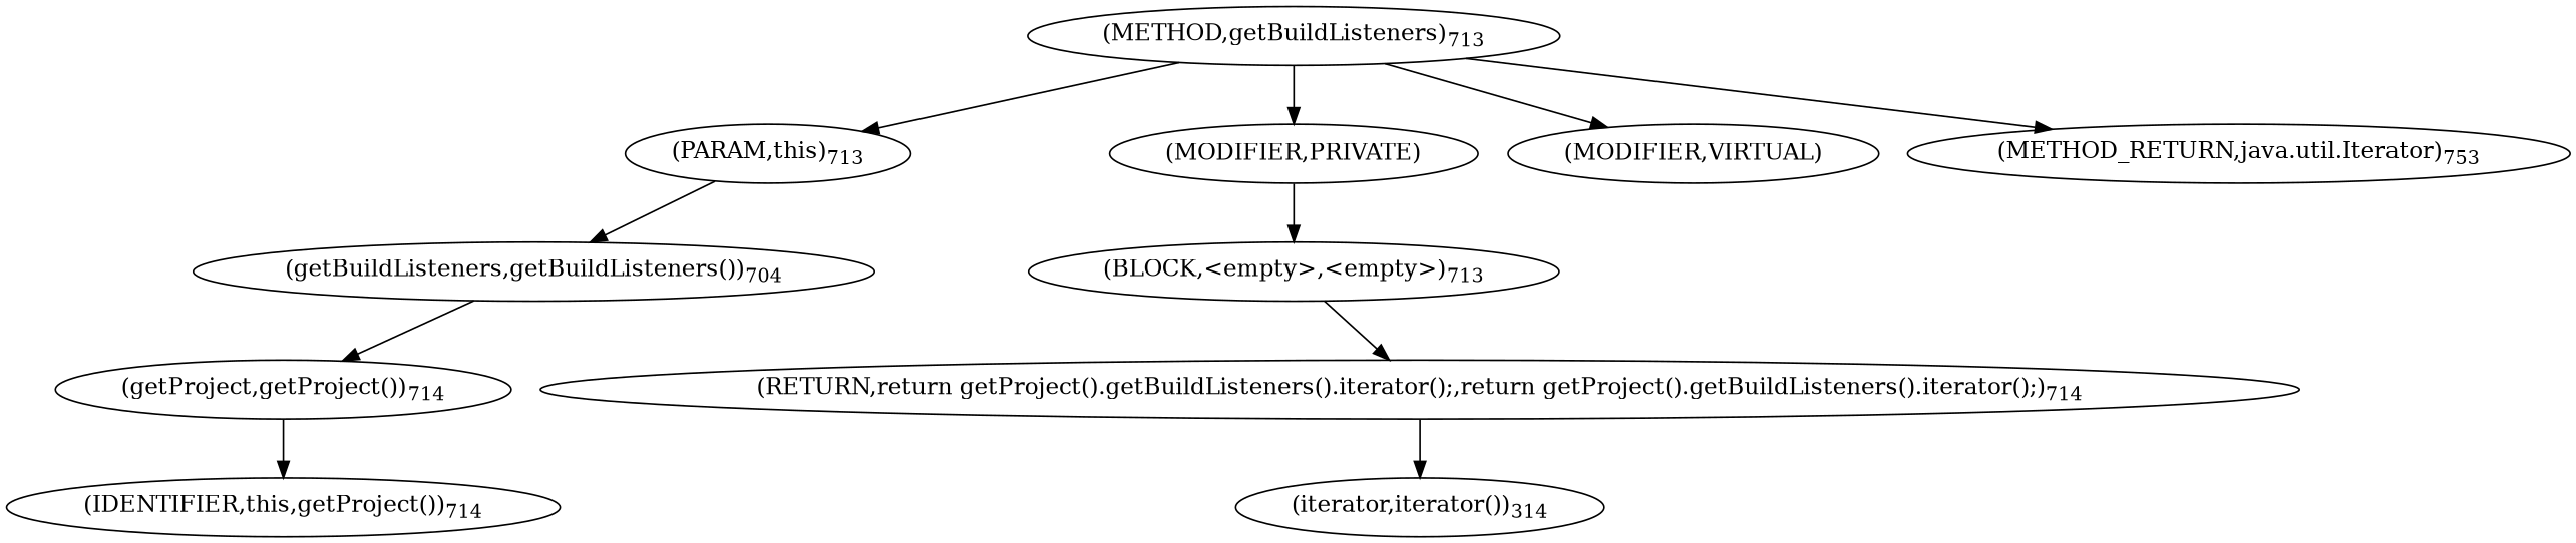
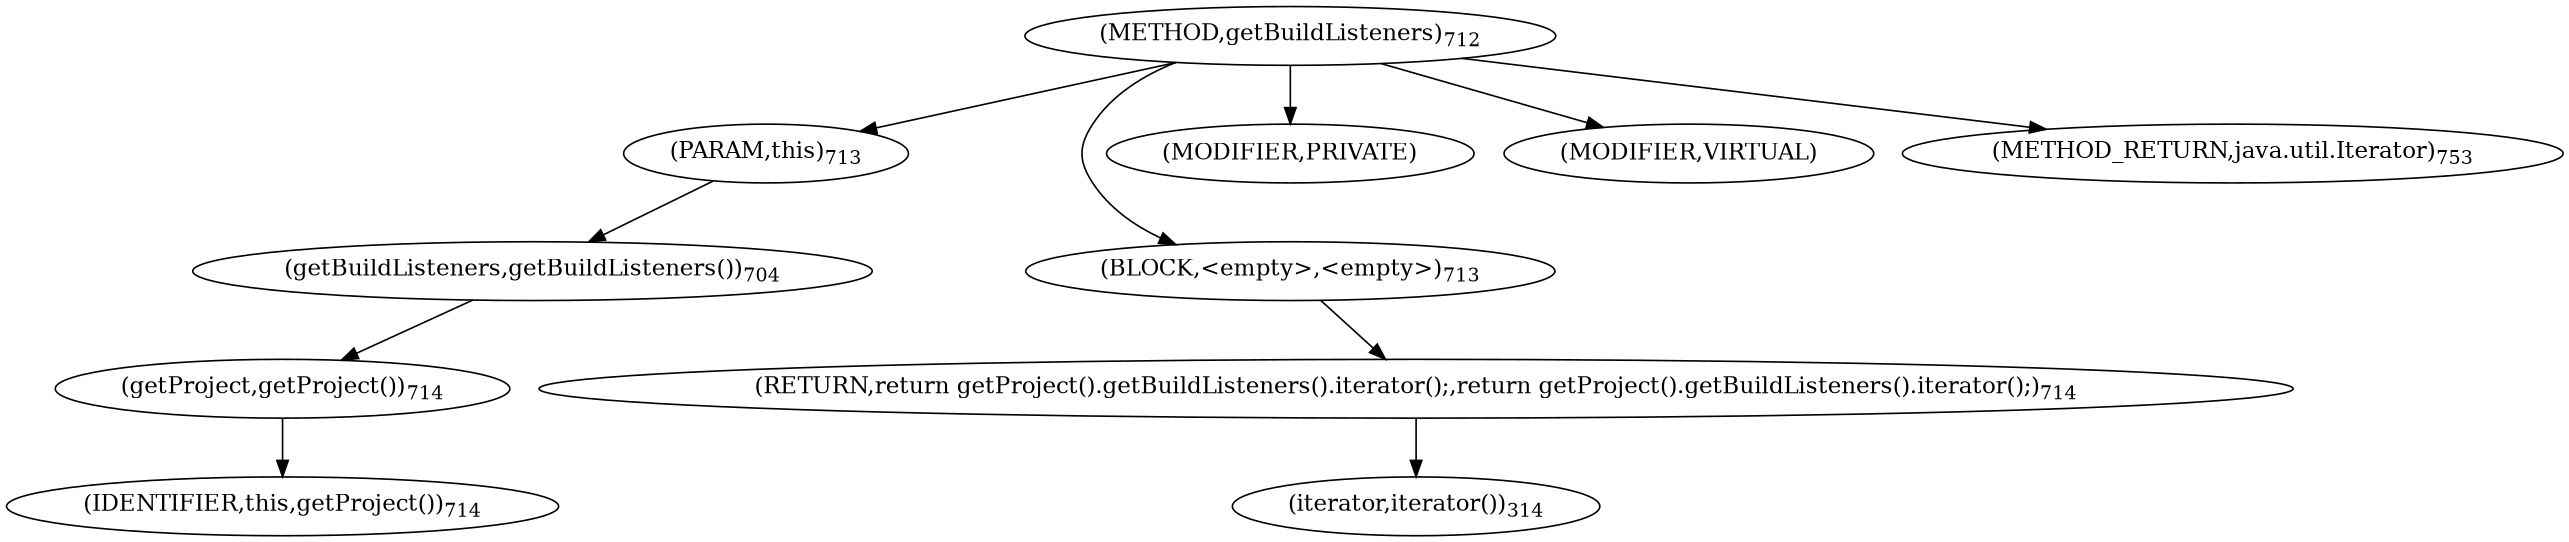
  digraph {
-   n1 [label=<(METHOD,getBuildListeners)<SUB>713</SUB>>]
+   n1 [label=<(METHOD,getBuildListeners)<SUB>712</SUB>>]
    n2 [label=<(PARAM,this)<SUB>713</SUB>>]
    n3 [label=<(BLOCK,&lt;empty&gt;,&lt;empty&gt;)<SUB>713</SUB>>]
    n4 [label=<(MODIFIER,PRIVATE)>]
    n5 [label=<(MODIFIER,VIRTUAL)>]
    n6 [label=<(METHOD_RETURN,java.util.Iterator)<SUB>753</SUB>>]
    n7 [label=<(getBuildListeners,getBuildListeners())<SUB>704</SUB>>]
    n8 [label=<(RETURN,return getProject().getBuildListeners().iterator();,return getProject().getBuildListeners().iterator();)<SUB>714</SUB>>]
    n9 [label=<(iterator,iterator())<SUB>314</SUB>>]
    n10 [label=<(getProject,getProject())<SUB>714</SUB>>]
    n11 [label=<(IDENTIFIER,this,getProject())<SUB>714</SUB>>]
    n1 -> n2
-   n4 -> n3
+   n1 -> n3
    n1 -> n4
    n1 -> n5
    n1 -> n6
    n2 -> n7
    n3 -> n8
    n7 -> n10
    n8 -> n9
    n10 -> n11
  }
